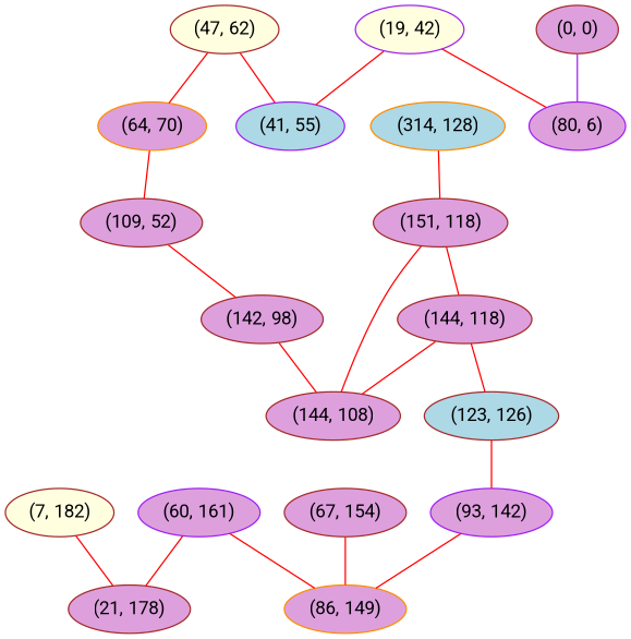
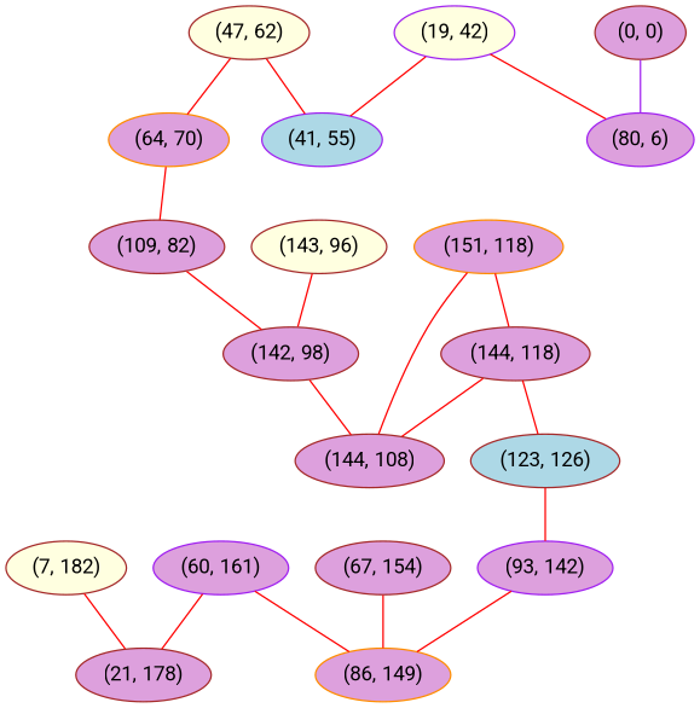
  graph {
    fontname=Roboto
    node [color=brown fillcolor=plum fontname=Roboto style=filled]
    edge [color=red fontname=Roboto weight=1]
    "(47, 62)" [fillcolor=lightyellow]
    "(64, 70)" [color=darkorange]
    "(41, 55)" [color=purple fillcolor=lightblue]
-   "(109, 82)" [label="(109, 52)"]
+   "(109, 82)"
    n5 [color=purple label="(80, 6)"]
    "(0, 0)"
+   "(143, 96)" [fillcolor=lightyellow]
    "(142, 98)"
    "(144, 108)"
-   "(314, 128)" [color=darkorange fillcolor=lightblue]
-   "(151, 118)"
+   "(151, 118)" [color=darkorange]
    "(144, 118)"
    "(123, 126)" [fillcolor=lightblue]
    "(19, 42)" [color=purple fillcolor=lightyellow]
    "(93, 142)" [color=purple]
    "(60, 161)" [color=purple]
    "(21, 178)"
    "(86, 149)" [color=darkorange]
    "(67, 154)"
    "(7, 182)" [fillcolor=lightyellow]
    "(47, 62)" -- "(64, 70)"
    "(47, 62)" -- "(41, 55)"
    "(64, 70)" -- "(109, 82)"
    "(109, 82)" -- "(142, 98)"
    "(0, 0)" -- n5 [color=purple weight=4]
+   "(143, 96)" -- "(142, 98)"
    "(142, 98)" -- "(144, 108)"
-   "(314, 128)" -- "(151, 118)"
    "(151, 118)" -- "(144, 108)"
    "(151, 118)" -- "(144, 118)"
    "(144, 118)" -- "(144, 108)"
    "(144, 118)" -- "(123, 126)"
    "(123, 126)" -- "(93, 142)"
    "(19, 42)" -- "(41, 55)"
    "(19, 42)" -- n5
    "(93, 142)" -- "(86, 149)"
    "(60, 161)" -- "(21, 178)"
    "(60, 161)" -- "(86, 149)"
    "(67, 154)" -- "(86, 149)"
    "(7, 182)" -- "(21, 178)"
  }
